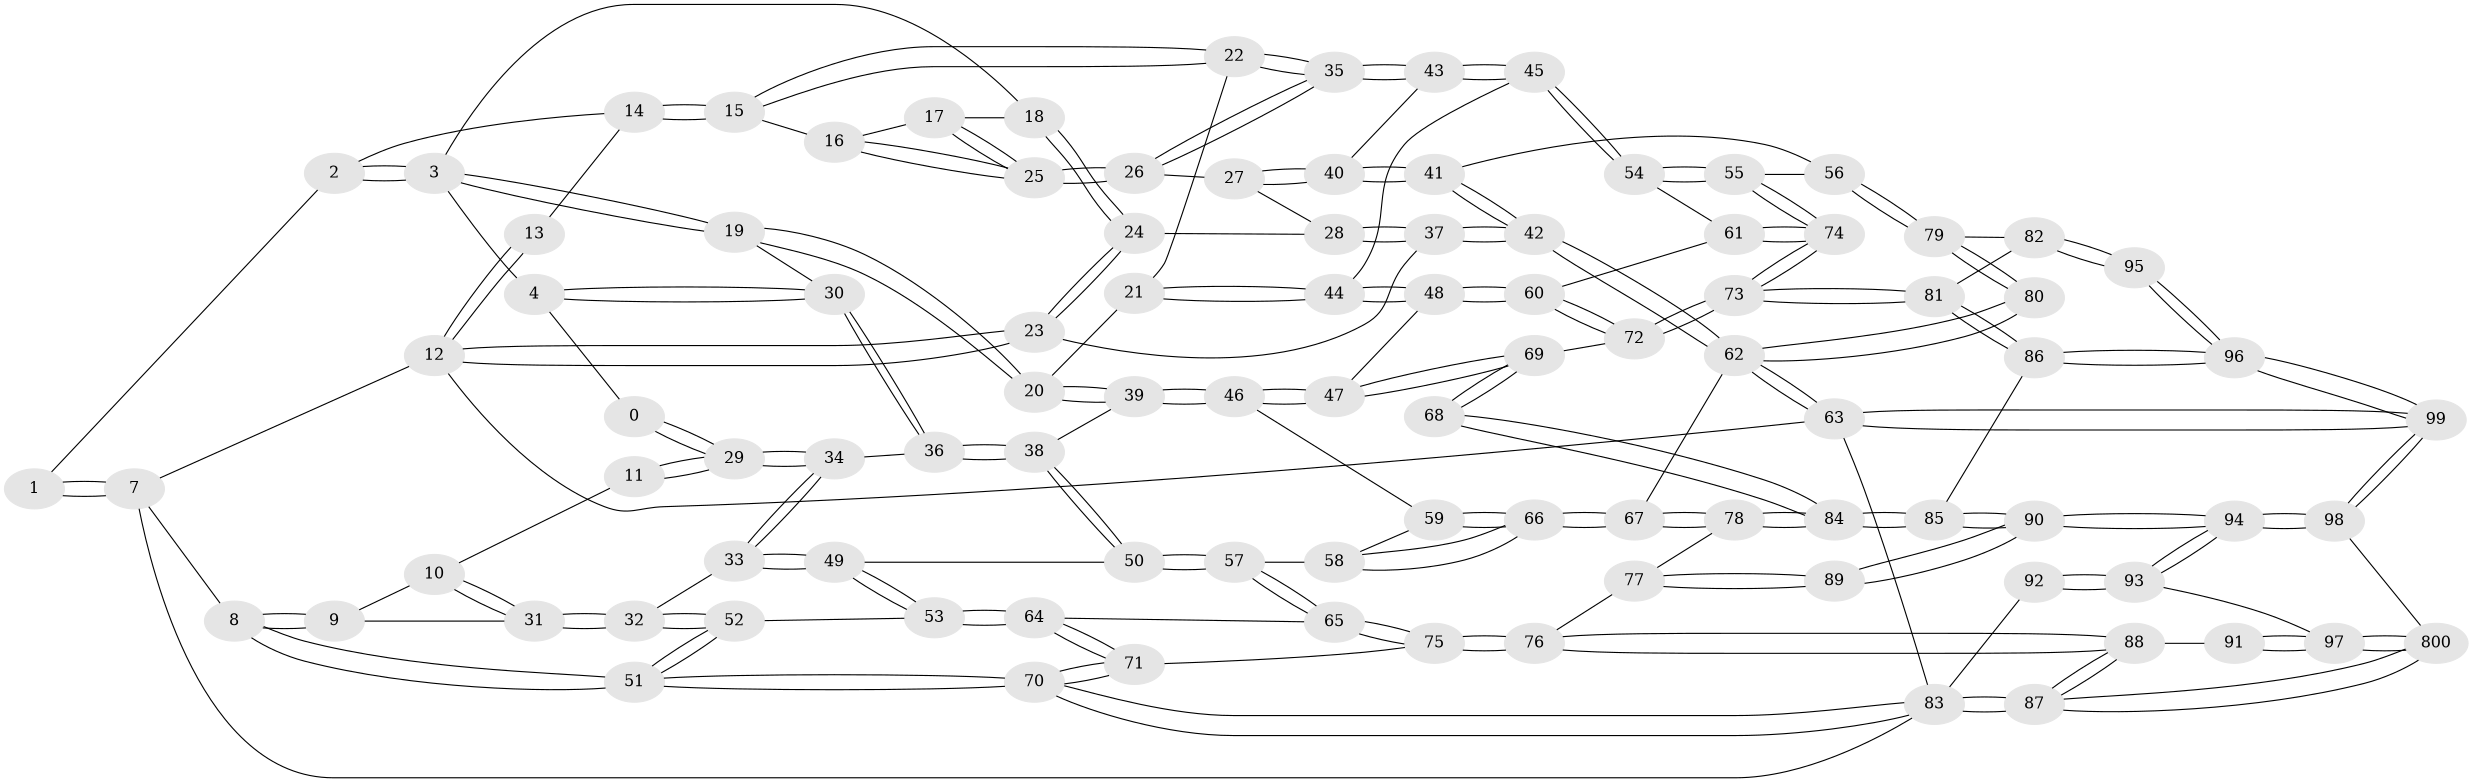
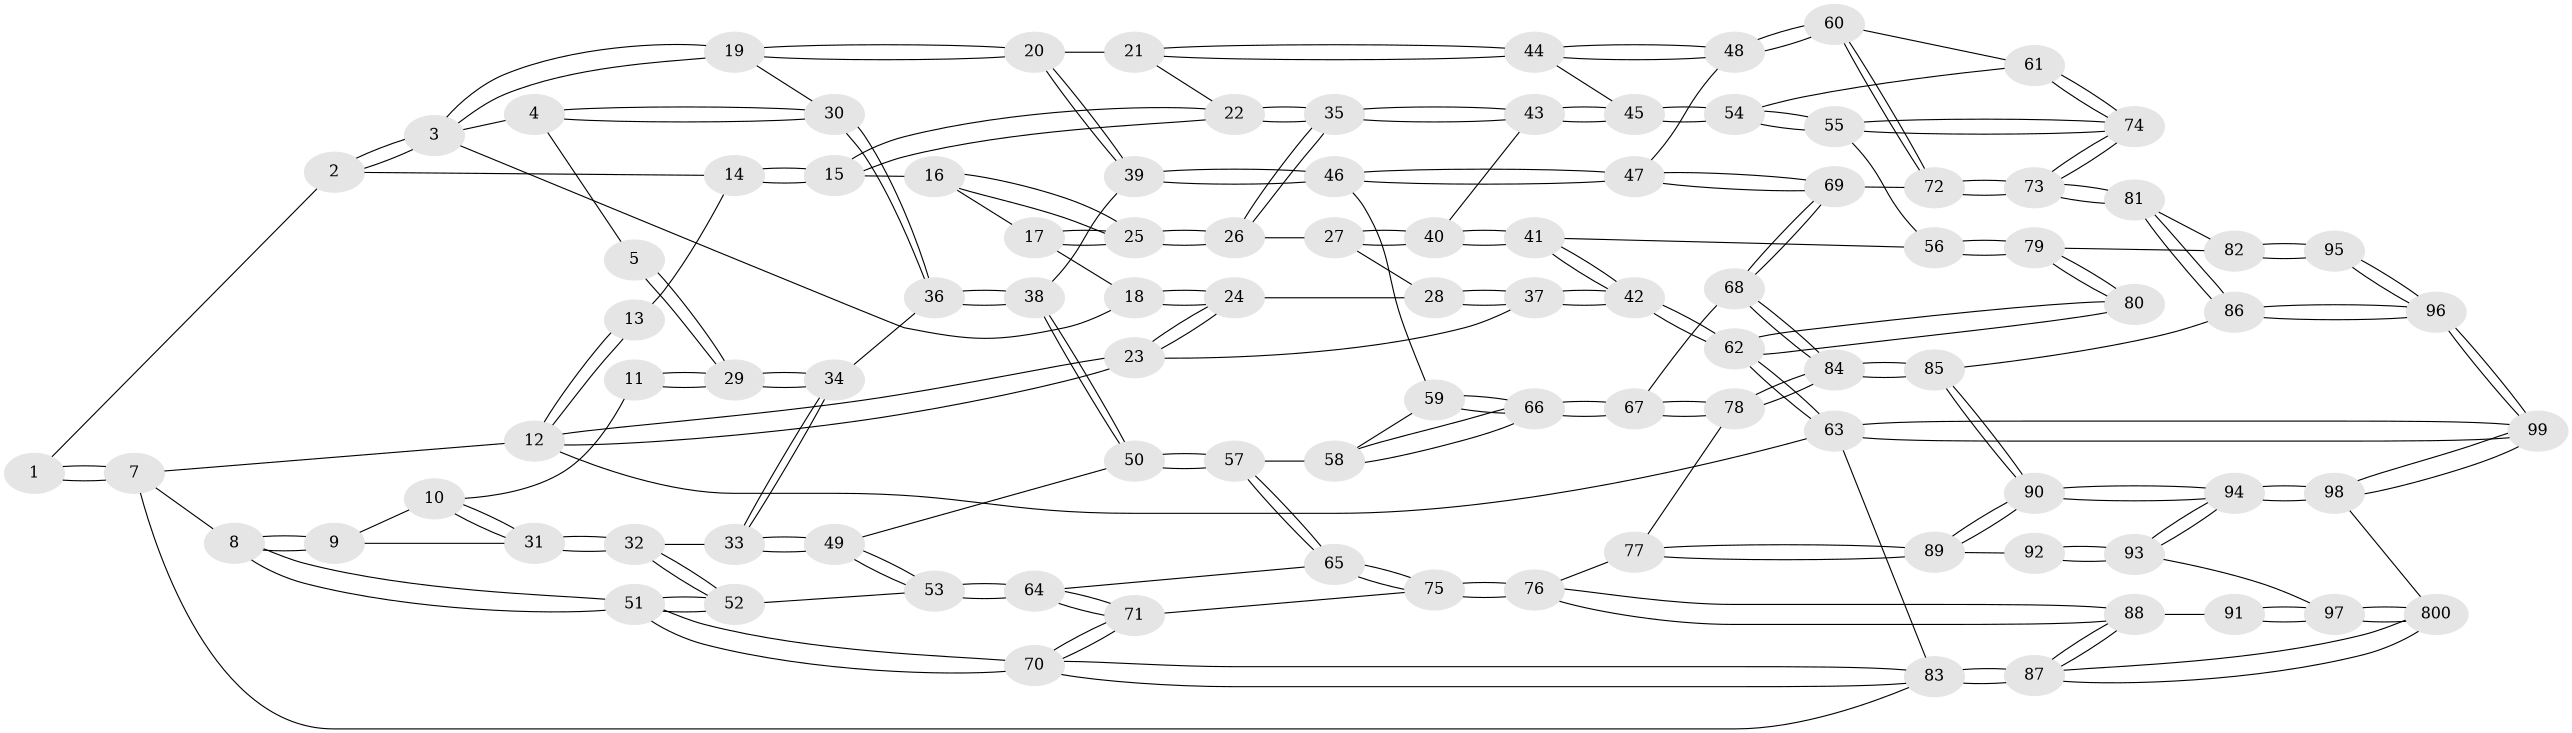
  graph {
    rankdir=LR
    node [color=gray90 style=filled]
    1
    2
    7
    3
    14
    8
    12
    83
    4
    19
    18
    15
-   5 [label=0]
+   5
    30
    20
    29
    36
    34
    11
    9
    51
    13
    23
    63
    87
    10
    31
    52
    70
    32
    24
    37
    99
    16
    22
    17
    25
    35
    26
    28
    21
    39
    44
    46
    45
    48
    43
    42
    27
    40
    41
    38
    33
    49
    53
    50
    62
    57
    47
    59
    56
    79
    80
    54
    60
    55
    61
    69
    66
    72
    64
    58
    65
    71
    74
    82
    75
    67
    73
    76
    68
    78
    84
    85
    81
    86
    77
    88
    89
    91
    90
    92
    95
    96
    n95 [label=800]
    94
    97
    93
    98
    1 -- 2
    1 -- 7
    1 -- 7
    2 -- 3
    2 -- 3
    2 -- 14
    7 -- 8
    7 -- 12
    7 -- 83
    3 -- 4
    3 -- 19
    3 -- 19
    3 -- 18
    14 -- 15
    14 -- 15
    8 -- 9
    8 -- 9
    8 -- 51
    8 -- 51
    12 -- 13
    12 -- 13
    12 -- 23
    12 -- 23
    12 -- 63
    83 -- 87
    83 -- 87
    4 -- 5
    4 -- 30
    4 -- 30
    19 -- 30
    19 -- 20
    19 -- 20
    18 -- 24
    18 -- 24
    15 -- 16
    15 -- 22
    15 -- 22
    5 -- 29
    5 -- 29
    30 -- 36
    30 -- 36
    20 -- 21
    20 -- 39
    20 -- 39
    29 -- 34
    29 -- 34
    36 -- 38
    36 -- 38
    34 -- 36
    11 -- 29
    11 -- 29
    9 -- 10
    9 -- 31
    51 -- 52
    51 -- 52
    51 -- 70
    51 -- 70
    13 -- 14
    23 -- 24
    23 -- 24
    23 -- 37
    63 -- 83
    63 -- 99
    63 -- 99
    87 -- 88
    87 -- 88
    87 -- n95
    87 -- n95
    10 -- 11
    10 -- 31
    10 -- 31
    31 -- 32
    31 -- 32
    52 -- 53
    70 -- 83
    70 -- 83
    70 -- 71
    70 -- 71
    32 -- 52
    32 -- 52
    32 -- 33
    24 -- 28
    37 -- 42
    37 -- 42
    16 -- 17
    16 -- 25
    16 -- 25
    22 -- 35
    22 -- 35
    17 -- 18
    17 -- 25
    17 -- 25
    25 -- 26
    25 -- 26
    35 -- 43
    35 -- 43
    26 -- 35
    26 -- 35
    26 -- 27
    28 -- 37
    28 -- 37
    21 -- 22
    21 -- 44
    21 -- 44
    39 -- 46
    39 -- 46
    44 -- 45
    44 -- 48
    44 -- 48
    46 -- 47
    46 -- 47
    46 -- 59
    45 -- 54
    45 -- 54
    48 -- 60
    48 -- 60
    43 -- 45
    43 -- 45
    42 -- 62
    42 -- 62
    27 -- 28
    27 -- 40
    27 -- 40
    40 -- 43
    40 -- 41
    40 -- 41
    41 -- 42
    41 -- 42
    41 -- 56
    38 -- 39
    38 -- 50
    38 -- 50
    33 -- 34
    33 -- 34
    33 -- 49
    33 -- 49
    49 -- 53
    49 -- 53
    49 -- 50
    53 -- 64
    53 -- 64
    50 -- 57
    50 -- 57
    62 -- 63
    62 -- 63
    62 -- 80
    62 -- 80
    57 -- 58
    57 -- 65
    57 -- 65
    47 -- 48
    47 -- 69
    47 -- 69
    59 -- 66
    59 -- 66
    56 -- 79
    56 -- 79
    79 -- 80
    79 -- 80
    79 -- 82
    54 -- 55
    54 -- 55
    54 -- 61
    60 -- 61
    60 -- 72
    60 -- 72
    55 -- 56
    55 -- 74
    55 -- 74
    61 -- 74
    61 -- 74
    69 -- 72
    66 -- 67
    66 -- 67
    72 -- 73
    72 -- 73
    64 -- 65
    64 -- 71
    64 -- 71
    58 -- 59
    58 -- 66
    58 -- 66
    65 -- 75
    65 -- 75
    71 -- 75
    82 -- 95
    82 -- 95
    75 -- 76
    75 -- 76
-   67 -- 62
+   67 -- 68
    67 -- 78
    67 -- 78
    73 -- 74
    73 -- 74
    73 -- 81
    73 -- 81
    76 -- 77
    76 -- 88
    76 -- 88
    68 -- 69
    68 -- 69
    68 -- 84
    68 -- 84
    78 -- 84
    78 -- 84
    84 -- 85
    84 -- 85
    85 -- 86
    85 -- 90
    85 -- 90
    81 -- 82
    81 -- 86
    81 -- 86
    86 -- 96
    86 -- 96
    77 -- 78
    77 -- 89
    77 -- 89
    88 -- 91
    89 -- 90
    89 -- 90
-   83 -- 92
+   89 -- 92
    91 -- 97
    91 -- 97
    90 -- 94
    90 -- 94
    92 -- 93
    92 -- 93
    95 -- 96
    95 -- 96
    96 -- 99
    96 -- 99
    94 -- 98
    94 -- 98
    97 -- n95
    97 -- n95
    93 -- 94
    93 -- 94
    93 -- 97
    98 -- 99
    98 -- 99
    98 -- n95
  }
